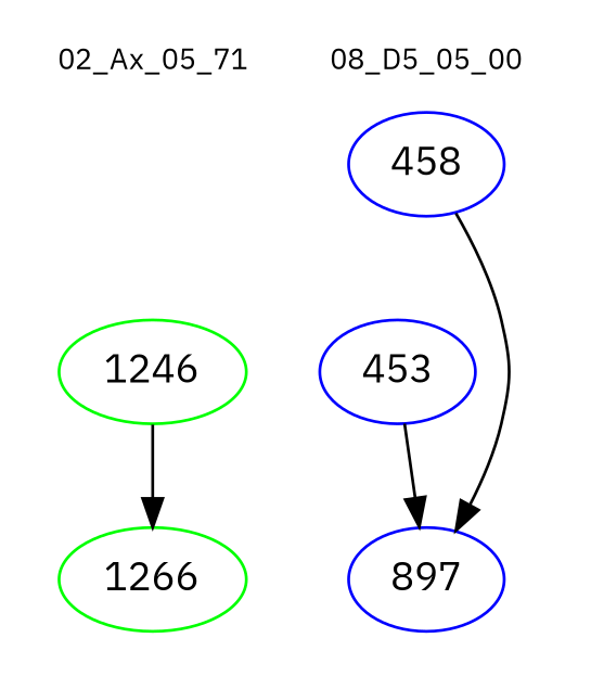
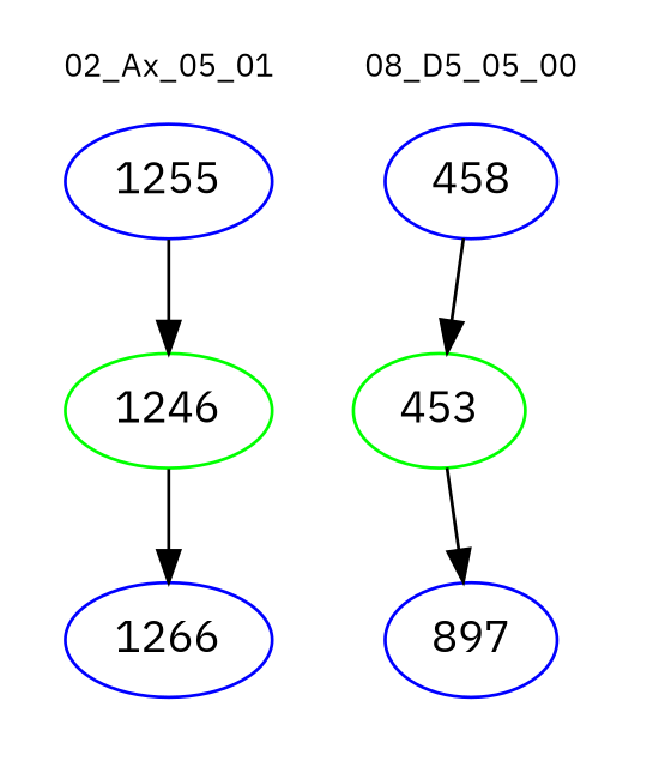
  digraph {
    fontname="IBM Plex Sans"
    node [color=blue fontname="IBM Plex Sans"]
    edge [color=black fontname="IBM Plex Sans"]
+   n1 [label=1255]
    n2 [color=green label=1246]
-   n3 [color=green label=1266]
+   n3 [label=1266]
    n4 [label=458]
-   n5 [label=453]
+   n5 [color=green label=453]
    n6 [label=897]
    subgraph cluster_1 {
      color=white
      fontsize=10
-     label="02_Ax_05_71"
+     label="02_Ax_05_01"
+     n1
      n2
      n3
    }
    subgraph cluster_2 {
      color=white
      fontsize=10
      label="08_D5_05_00"
      n4
      n5
      n6
    }
+   n1 -> n2
    n2 -> n3
-   n4 -> n6
+   n4 -> n5
    n5 -> n6
  }
